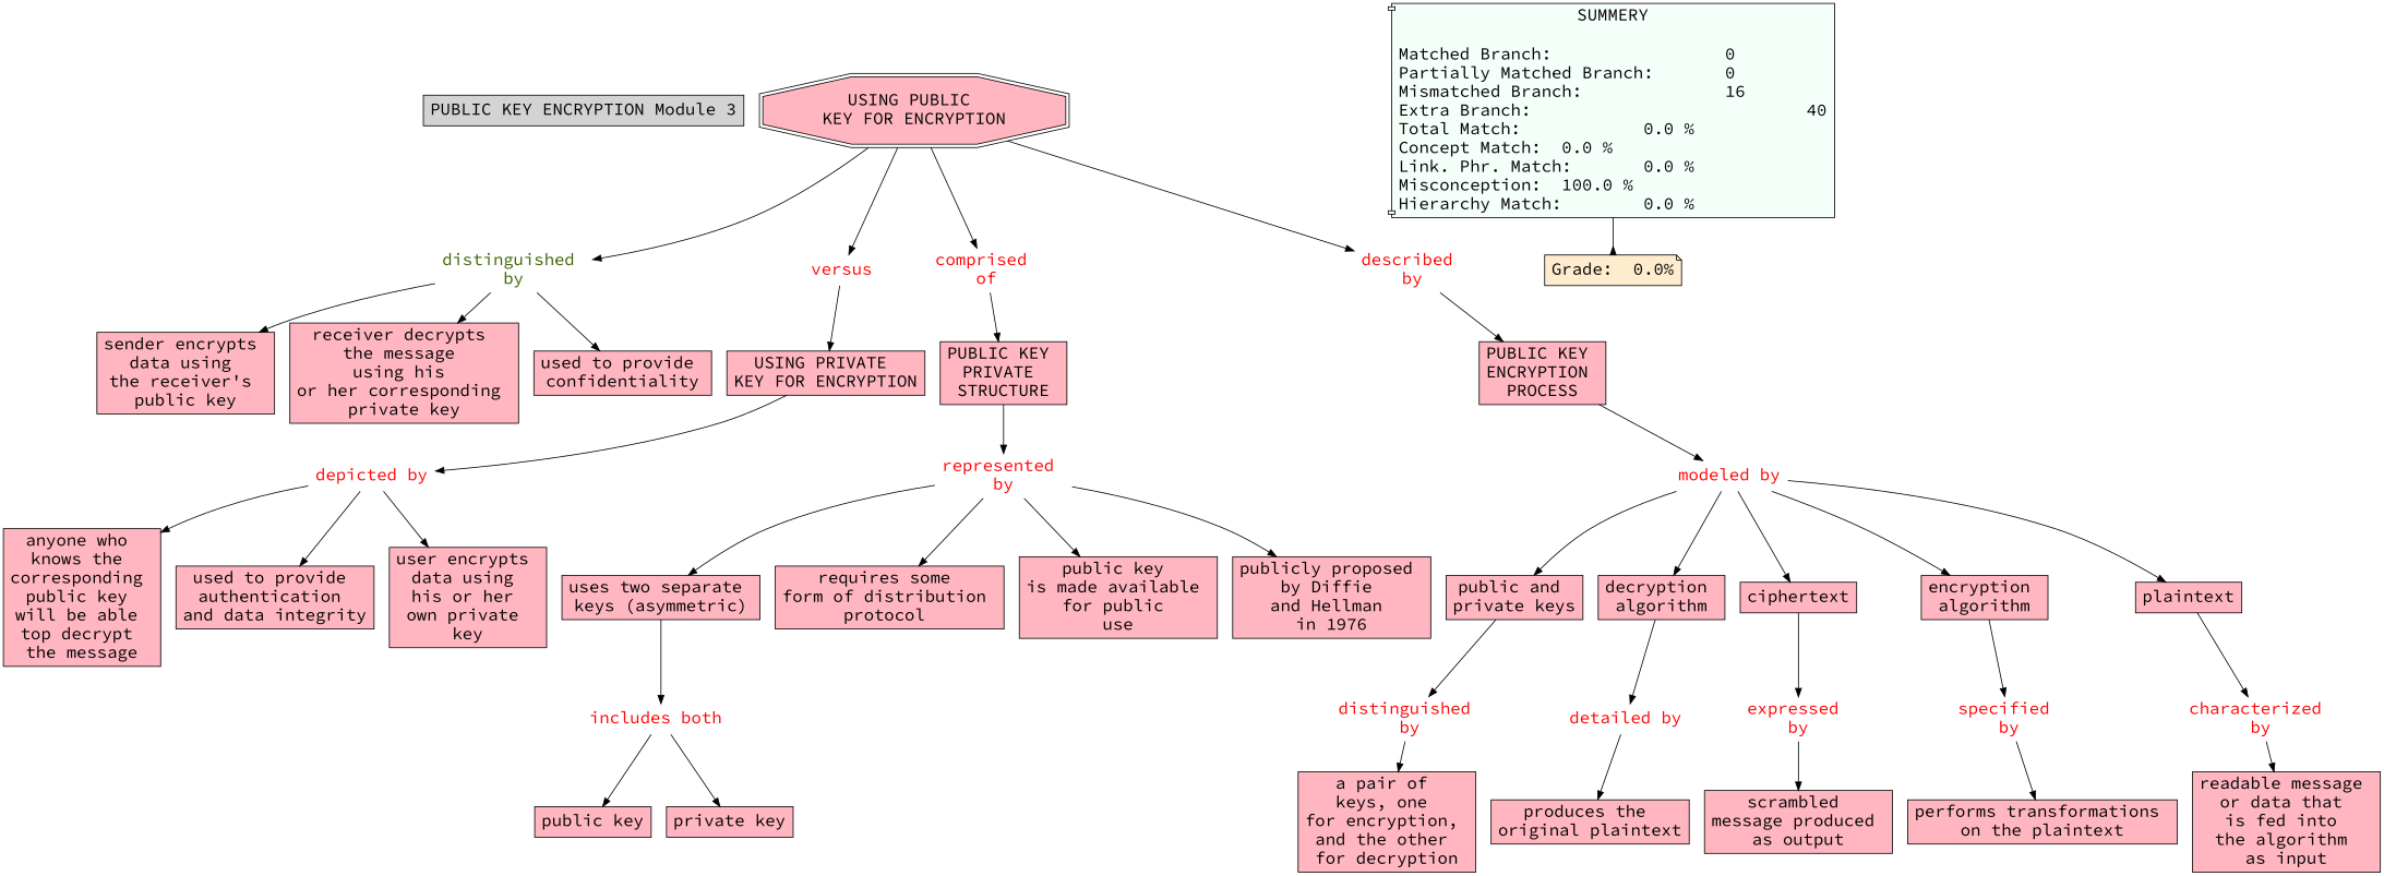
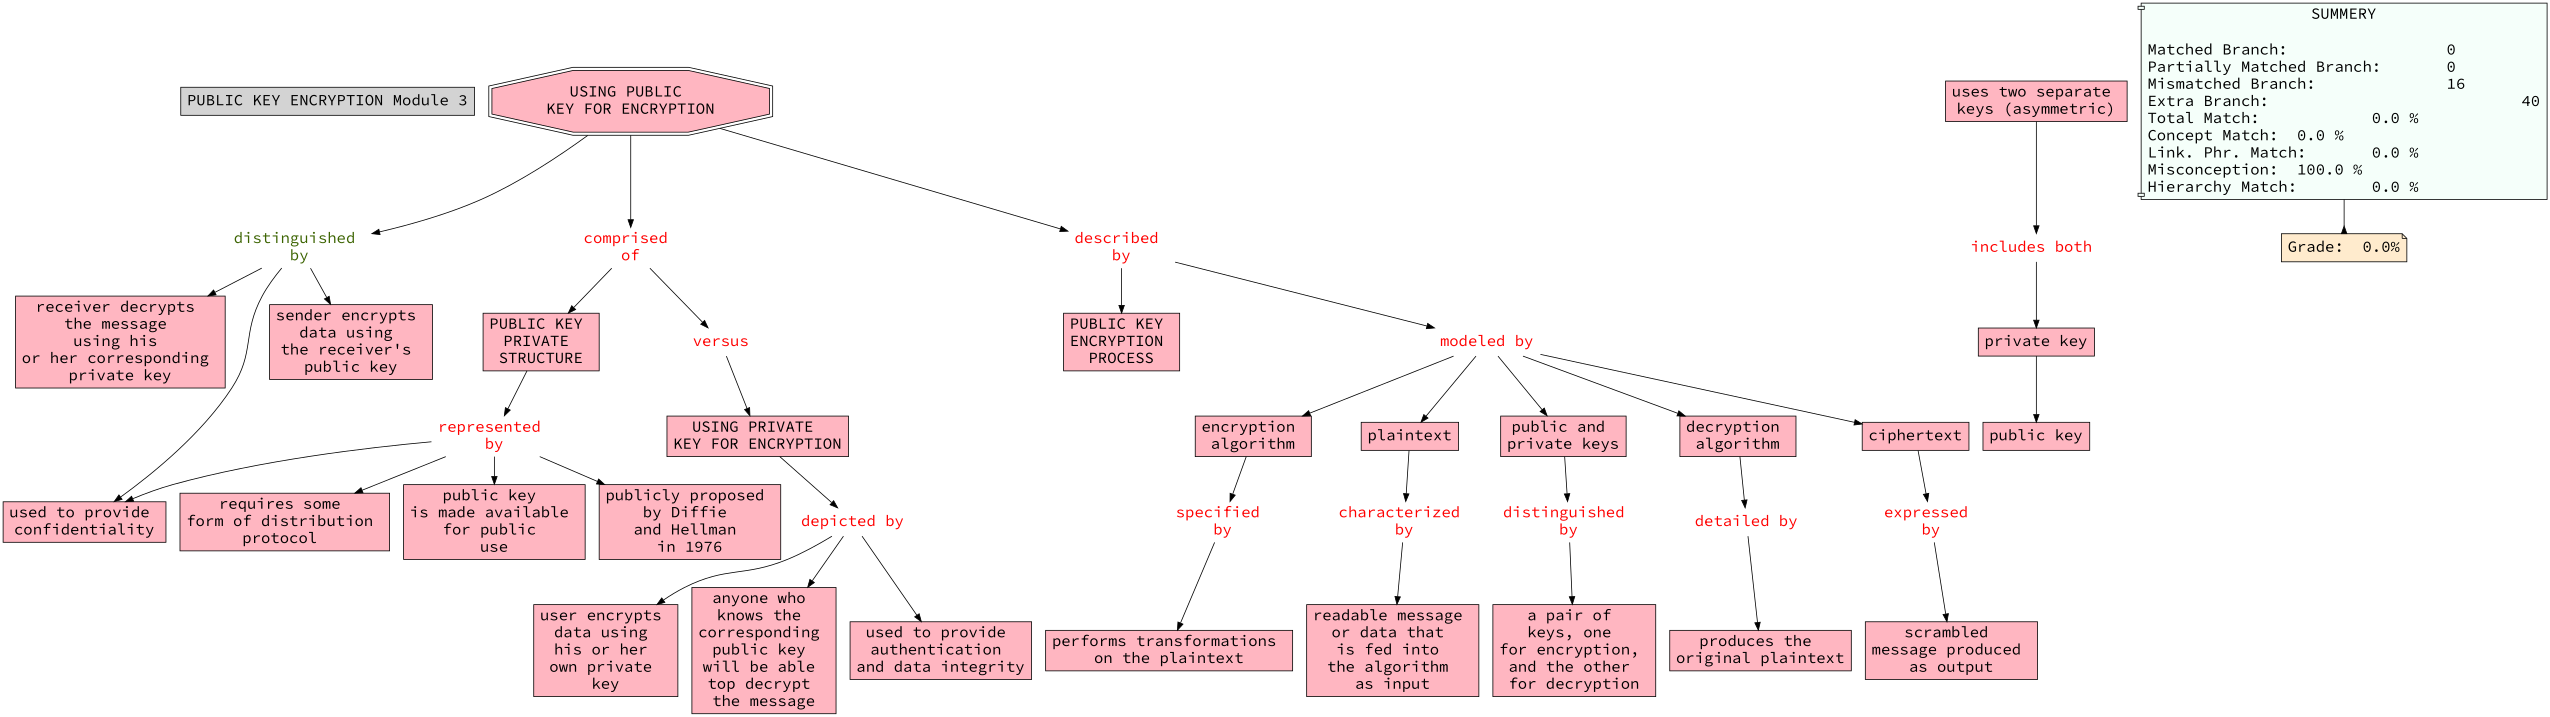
  digraph {
    fontname="Source Code Pro"
    node [Gsplines=true fontname="Source Code Pro" fontsize=20 shape=rect style=filled fillcolor="#FFB6C1"]
    edge [constraint=true fontname="Source Code Pro"]
    n1 [label="PUBLIC KEY ENCRYPTION Module 3" fillcolor=""]
    n2 [fontcolor=red label="modeled by\n" shape=none style="" fillcolor=""]
    n3 [label="public and \nprivate keys\n"]
    n4 [label="decryption \nalgorithm"]
    n5 [label=ciphertext]
    n6 [label="encryption \nalgorithm"]
    n7 [label=plaintext]
    n8 [fontcolor=red label="distinguished \nby" shape=none style="" fillcolor=""]
    n9 [fontcolor=red label="detailed by\n" shape=none style="" fillcolor=""]
    n10 [fontcolor=red label="expressed \nby" shape=none style="" fillcolor=""]
    n11 [fontcolor=red label="specified \nby" shape=none style="" fillcolor=""]
    n12 [fontcolor=red label="characterized \nby" shape=none style="" fillcolor=""]
    n13 [label="a pair of \nkeys, one \nfor encryption, \nand the other \nfor decryption\n"]
    n14 [fontcolor="#3B6300" label="distinguished \nby" shape=none style="" fillcolor=""]
    n15 [label="sender encrypts \ndata using \nthe receiver's \npublic key\n"]
    n16 [label="receiver decrypts \nthe message \nusing his \nor her corresponding \nprivate key\n"]
    n17 [label="used to provide \nconfidentiality"]
    n18 [fontcolor=red label="represented \nby" shape=none style="" fillcolor=""]
    n19 [label="uses two separate \nkeys (asymmetric)\n"]
    n20 [label="requires some \nform of distribution \nprotocol "]
    n21 [label="public key \nis made available \nfor public \nuse"]
    n22 [label="publicly proposed \nby Diffie \nand Hellman \nin 1976"]
    n23 [fontcolor=red label="includes both \n" shape=none style="" fillcolor=""]
    n24 [label="public key\n"]
    n25 [label="private key\n"]
    n26 [label="USING PUBLIC \nKEY FOR ENCRYPTION\n" shape=doubleoctagon]
    n27 [fontcolor=red label=versus shape=none style="" fillcolor=""]
    n28 [fontcolor=red label="comprised \nof" shape=none style="" fillcolor=""]
    n29 [fontcolor=red label="described \nby" shape=none style="" fillcolor=""]
    n30 [label="USING PRIVATE \nKEY FOR ENCRYPTION\n"]
    n31 [label="PUBLIC KEY \nPRIVATE \nSTRUCTURE"]
    n32 [label="PUBLIC KEY \nENCRYPTION \nPROCESS"]
    n33 [fontcolor=red label="depicted by\n" shape=none style="" fillcolor=""]
    n34 [label="performs transformations \non the plaintext\n"]
    n35 [label="produces the \noriginal plaintext\n"]
    n36 [label="anyone who \nknows the \ncorresponding \npublic key \nwill be able \ntop decrypt \nthe message\n"]
    n37 [label="used to provide \nauthentication \nand data integrity\n"]
    n38 [label="user encrypts \ndata using \nhis or her \nown private \nkey"]
    n39 [label="scrambled \nmessage produced \nas output"]
    n40 [label="readable message \nor data that \nis fed into \nthe algorithm \nas input"]
    n41 [fillcolor="#F5FFFA" label="SUMMERY\n\nMatched Branch:			0\lPartially Matched Branch:	0\lMismatched Branch:		16\lExtra Branch:				40\lTotal Match:		0.0 %\lConcept Match:	0.0 %\lLink. Phr. Match:	0.0 %\lMisconception:	100.0 %\lHierarchy Match:	0.0 %\l" shape=component]
    n42 [fillcolor="#FFEBCD" label="Grade:	0.0%" shape=note]
    n2 -> n3
    n2 -> n4
    n2 -> n5
    n2 -> n6
    n2 -> n7
    n3 -> n8
    n4 -> n9
    n5 -> n10
    n6 -> n11
    n7 -> n12
    n8 -> n13
    n9 -> n35
    n10 -> n39
    n11 -> n34
    n12 -> n40
    n14 -> n15
    n14 -> n16
    n14 -> n17
-   n18 -> n19
+   n18 -> n17
    n18 -> n20
    n18 -> n21
    n18 -> n22
    n19 -> n23
-   n23 -> n24
+   n25 -> n24
    n23 -> n25
    n26 -> n14
-   n26 -> n27
+   n28 -> n27
    n26 -> n28
    n26 -> n29
    n27 -> n30
    n28 -> n31
    n29 -> n32
    n30 -> n33
    n31 -> n18
-   n32 -> n2
+   n29 -> n2
    n33 -> n36
    n33 -> n37
    n33 -> n38
    n41 -> n42 [arrowhead=inv color=black]
  }
